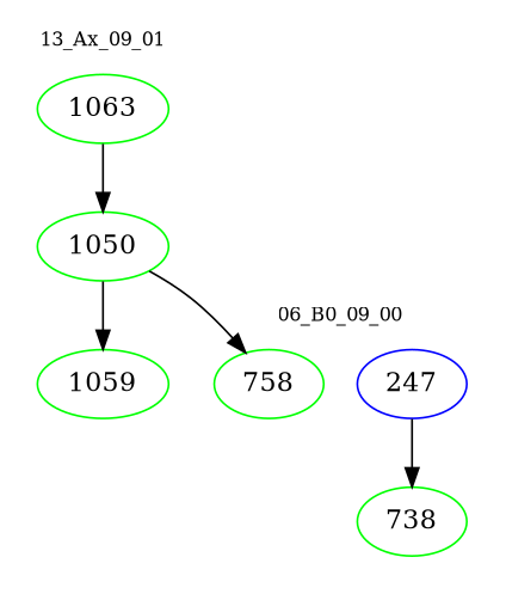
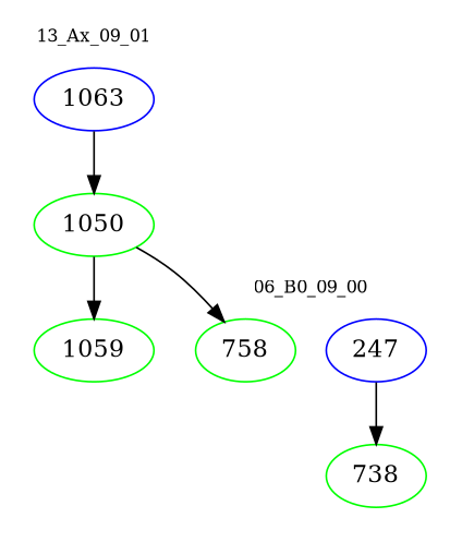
  digraph {
    node [color=green]
    edge [color=black]
-   n1 [label=1063]
+   n1 [color=blue label=1063]
    n2 [label=1050]
    n3 [label=1059]
    n4 [color=blue label=247]
    n5 [label=738]
    n6 [label=758]
    subgraph cluster_1 {
      color=white
      fontsize=10
      label="13_Ax_09_01"
      n1
      n2
      n3
    }
    subgraph cluster_2 {
      color=white
      fontsize=10
      label="06_B0_09_00"
      n4
      n5
      n6
    }
    n1 -> n2
    n2 -> n3
    n2 -> n6
    n4 -> n5
  }
